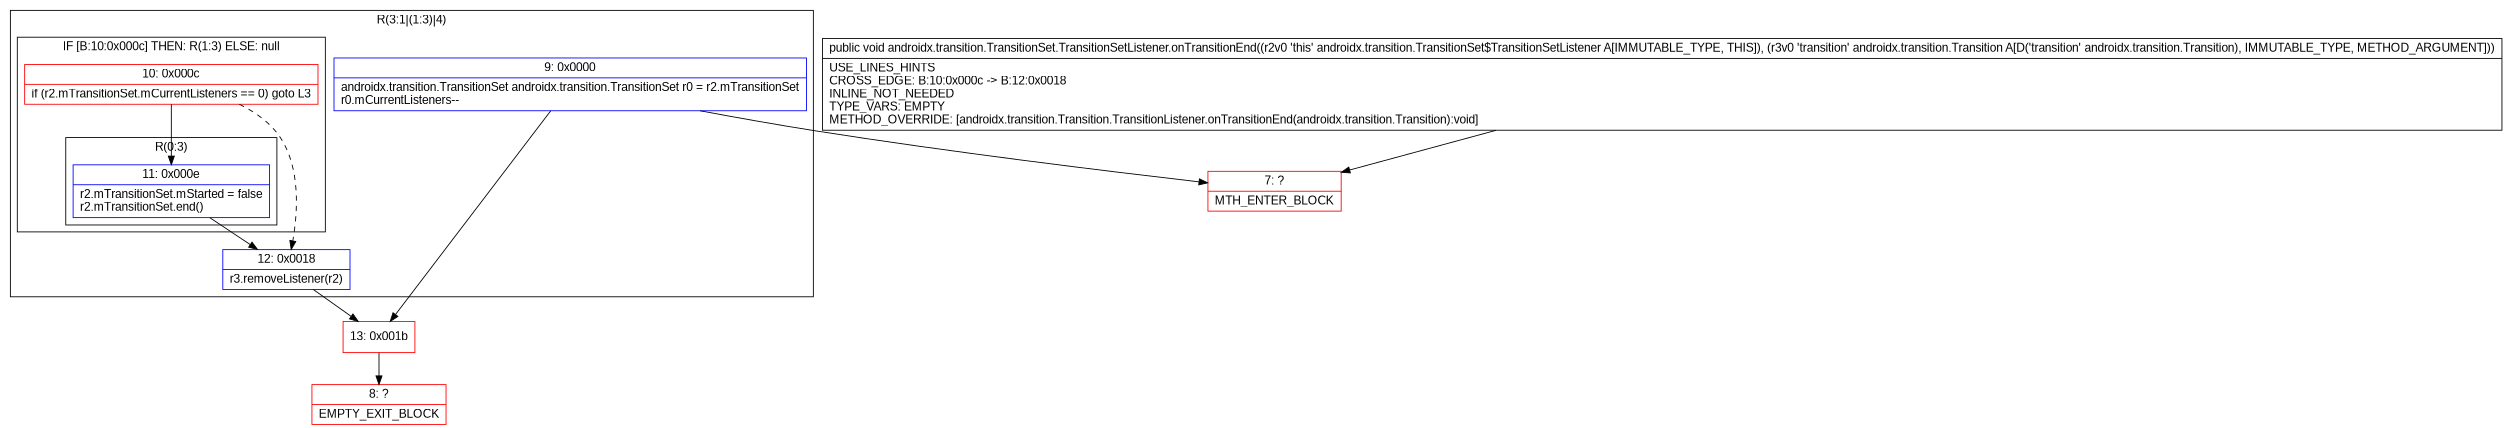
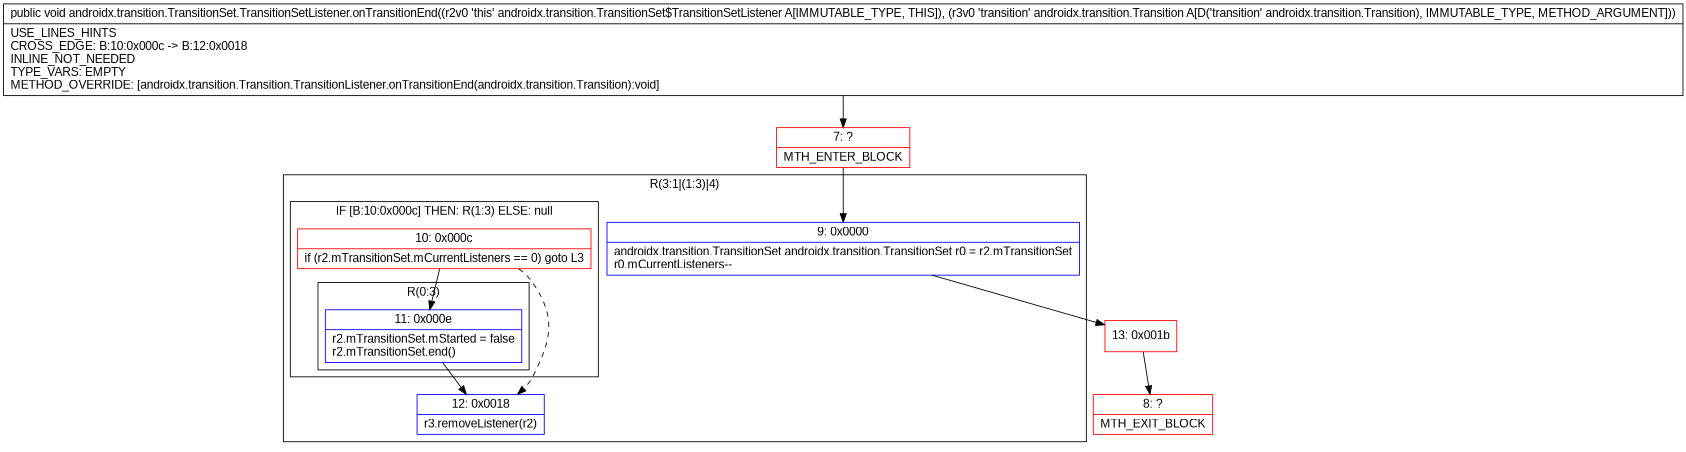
  digraph {
    fontname="Liberation Sans"
    node [color=red fontname="Liberation Sans" shape=record]
    edge [fontname="Liberation Sans"]
    n1 [color=blue label="{11\:\ 0x000e|r2.mTransitionSet.mStarted = false\lr2.mTransitionSet.end()\l}"]
    n2 [label="{10\:\ 0x000c|if (r2.mTransitionSet.mCurrentListeners == 0) goto L3\l}"]
    n3 [color=blue label="{9\:\ 0x0000|androidx.transition.TransitionSet androidx.transition.TransitionSet r0 = r2.mTransitionSet\lr0.mCurrentListeners\-\-\l}"]
    n4 [color=blue label="{12\:\ 0x0018|r3.removeListener(r2)\l}"]
    n5 [label="{13\:\ 0x001b}"]
-   n6 [label="{8\:\ ?|EMPTY_EXIT_BLOCK\l}"]
+   n6 [label="{8\:\ ?|MTH_EXIT_BLOCK\l}"]
    n7 [label="{7\:\ ?|MTH_ENTER_BLOCK\l}"]
    n8 [label="{public void androidx.transition.TransitionSet.TransitionSetListener.onTransitionEnd((r2v0 'this' androidx.transition.TransitionSet$TransitionSetListener A[IMMUTABLE_TYPE, THIS]), (r3v0 'transition' androidx.transition.Transition A[D('transition' androidx.transition.Transition), IMMUTABLE_TYPE, METHOD_ARGUMENT]))  | USE_LINES_HINTS\lCROSS_EDGE: B:10:0x000c \-\> B:12:0x0018\lINLINE_NOT_NEEDED\lTYPE_VARS: EMPTY\lMETHOD_OVERRIDE: [androidx.transition.Transition.TransitionListener.onTransitionEnd(androidx.transition.Transition):void]\l}" color=""]
    subgraph cluster_1 {
      label="R(3:1|(1:3)|4)"
      n3
      n4
      subgraph cluster_2 {
        label="IF [B:10:0x000c] THEN: R(1:3) ELSE: null"
        n2
        subgraph cluster_3 {
          label="R(0:3)"
          n1
        }
      }
    }
    n1 -> n4
    n2 -> n1
    n2 -> n4 [style=dashed]
    n3 -> n5
-   n4 -> n5
    n5 -> n6
-   n3 -> n7
+   n7 -> n3
    n8 -> n7
  }
